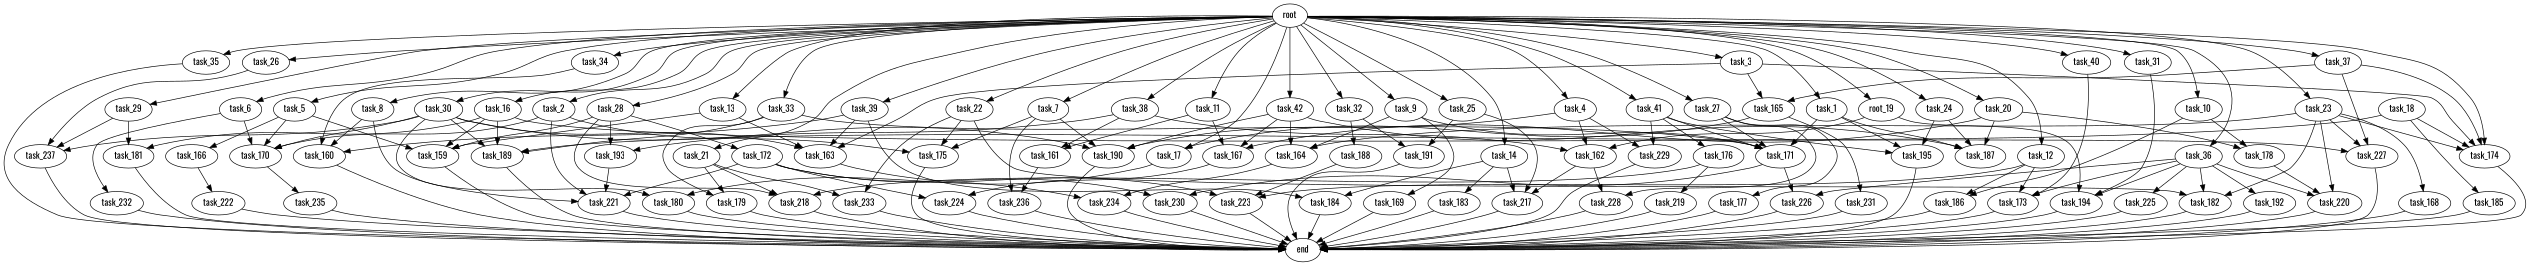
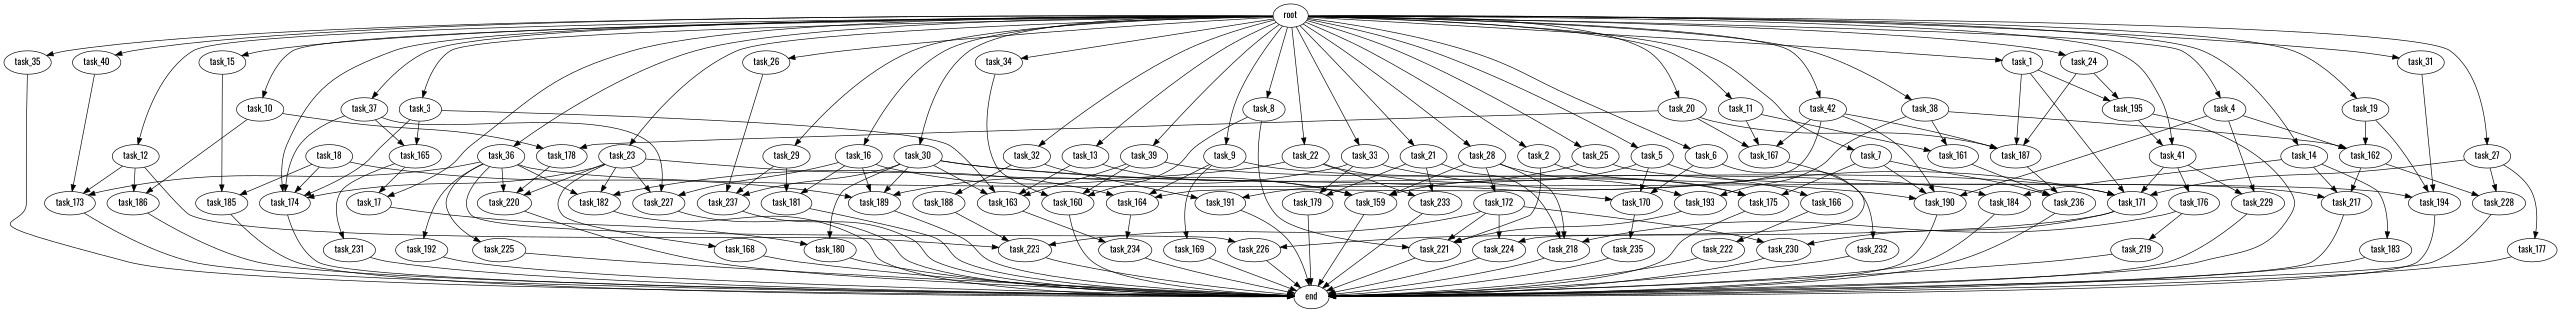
  digraph {
    fontname=Oswald
    node [fontname=Oswald]
    edge [fontname=Oswald]
    task_8
    task_221
    task_160
    end
    task_173
    task_17
    task_180
    task_165
    task_231
    task_32
    task_188
    task_191
    task_223
    root
    task_35
    task_26
+   task_15
    task_33
    task_13
    task_30
    task_5
    task_6
    task_25
    task_22
    task_3
    task_41
    task_16
    task_12
    task_21
    task_31
    task_42
    task_9
    task_28
    task_29
    task_34
    task_10
    task_2
    task_7
    task_39
    task_14
    task_24
    task_38
-   task_19 [label=root_19]
+   task_19
    task_36
    task_4
    task_40
    task_27
    task_23
    task_37
    task_1
    task_20
    task_11
    task_174
    task_237
    task_185
    task_179
    task_189
    task_171
    task_159
    task_163
    task_170
    task_190
    task_166
    task_232
    task_217
    task_233
    task_175
    task_182
    task_176
    task_195
    task_229
    task_227
    task_181
    task_186
    task_218
    task_18
    task_194
    task_167
    task_187
    task_164
    task_169
    task_193
    task_172
    task_178
    task_236
    task_184
    task_183
    task_161
    task_162
    task_225
    task_192
    task_220
    task_226
    task_177
    task_228
    task_168
    task_224
    task_222
    task_230
    task_219
    task_234
    task_235
    task_8 -> task_221
    task_8 -> task_160
    task_221 -> end
    task_160 -> end
    task_173 -> end
    task_17 -> task_180
    task_180 -> end
    task_165 -> task_17
    task_165 -> task_231
    task_231 -> end
    task_32 -> task_188
    task_32 -> task_191
    task_188 -> task_223
    task_191 -> end
    task_223 -> end
    root -> task_8
    root -> task_17
    root -> task_32
    root -> task_35
    root -> task_26
+   root -> task_15
    root -> task_33
    root -> task_13
    root -> task_30
    root -> task_5
    root -> task_6
    root -> task_25
    root -> task_22
    root -> task_3
    root -> task_41
    root -> task_16
    root -> task_12
    root -> task_21
    root -> task_31
    root -> task_42
    root -> task_9
    root -> task_28
    root -> task_29
    root -> task_34
    root -> task_10
    root -> task_2
    root -> task_7
    root -> task_39
    root -> task_14
    root -> task_24
    root -> task_38
    root -> task_19
    root -> task_36
    root -> task_4
    root -> task_40
    root -> task_27
    root -> task_23
    root -> task_37
    root -> task_1
    root -> task_20
    root -> task_11
    root -> task_174
    task_35 -> end
    task_26 -> task_237
+   task_15 -> task_185
    task_33 -> task_179
    task_33 -> task_189
    task_33 -> task_171
    task_13 -> task_159
    task_13 -> task_163
    task_30 -> task_180
    task_30 -> task_237
    task_30 -> task_189
    task_30 -> task_163
    task_30 -> task_170
    task_30 -> task_190
    task_5 -> task_159
    task_5 -> task_170
    task_5 -> task_166
    task_6 -> task_170
    task_6 -> task_232
    task_25 -> task_191
    task_25 -> task_217
    task_22 -> task_233
    task_22 -> task_175
    task_22 -> task_182
    task_3 -> task_165
    task_3 -> task_174
    task_3 -> task_163
    task_41 -> task_171
    task_41 -> task_176
-   task_41 -> task_195
+   task_195 -> task_41
    task_41 -> task_229
    task_16 -> task_189
    task_16 -> task_159
    task_16 -> task_227
    task_16 -> task_181
    task_12 -> task_173
    task_12 -> task_223
    task_12 -> task_186
    task_21 -> task_179
    task_21 -> task_233
    task_21 -> task_218
    task_31 -> task_194
    task_42 -> task_190
    task_42 -> task_167
    task_42 -> task_187
    task_42 -> task_164
    task_9 -> task_171
    task_9 -> task_164
    task_9 -> task_169
    task_28 -> task_159
    task_28 -> task_218
    task_28 -> task_193
    task_28 -> task_172
    task_29 -> task_237
    task_29 -> task_181
    task_34 -> task_160
    task_10 -> task_186
    task_10 -> task_178
    task_2 -> task_221
-   task_2 -> task_170
    task_2 -> task_175
    task_7 -> task_190
    task_7 -> task_175
    task_7 -> task_236
    task_39 -> task_160
    task_39 -> task_163
    task_39 -> task_184
    task_14 -> task_217
    task_14 -> task_184
    task_14 -> task_183
    task_24 -> task_195
    task_24 -> task_187
    task_38 -> task_193
    task_38 -> task_161
    task_38 -> task_162
    task_19 -> task_194
    task_19 -> task_162
    task_36 -> task_173
    task_36 -> task_182
    task_36 -> task_194
    task_36 -> task_225
    task_36 -> task_192
    task_36 -> task_220
    task_36 -> task_226
    task_4 -> task_190
    task_4 -> task_229
    task_4 -> task_162
    task_40 -> task_173
    task_27 -> task_171
    task_27 -> task_177
    task_27 -> task_228
    task_23 -> task_174
    task_23 -> task_182
    task_23 -> task_227
    task_23 -> task_164
    task_23 -> task_220
    task_23 -> task_168
    task_37 -> task_165
    task_37 -> task_174
    task_37 -> task_227
    task_1 -> task_171
    task_1 -> task_195
    task_1 -> task_187
    task_20 -> task_167
    task_20 -> task_187
    task_20 -> task_178
    task_11 -> task_167
    task_11 -> task_161
    task_174 -> end
    task_237 -> end
    task_185 -> end
    task_179 -> end
    task_189 -> end
    task_171 -> task_226
    task_171 -> task_230
    task_159 -> end
    task_163 -> task_234
    task_170 -> task_235
    task_190 -> end
    task_166 -> task_222
    task_232 -> end
    task_217 -> end
    task_233 -> end
    task_175 -> end
    task_182 -> end
    task_176 -> task_218
    task_176 -> task_219
    task_195 -> end
    task_229 -> end
    task_227 -> end
    task_181 -> end
    task_186 -> end
    task_218 -> end
    task_18 -> task_174
    task_18 -> task_185
    task_18 -> task_189
    task_194 -> end
    task_167 -> task_224
+   task_187 -> task_236
    task_164 -> task_234
    task_169 -> end
    task_193 -> task_221
    task_172 -> task_221
    task_172 -> task_223
    task_172 -> task_224
    task_172 -> task_230
    task_178 -> task_220
    task_236 -> end
    task_184 -> end
    task_183 -> end
    task_161 -> task_236
    task_162 -> task_217
    task_162 -> task_228
    task_225 -> end
    task_192 -> end
    task_220 -> end
    task_226 -> end
    task_177 -> end
    task_228 -> end
    task_168 -> end
    task_224 -> end
    task_222 -> end
    task_230 -> end
    task_219 -> end
    task_234 -> end
    task_235 -> end
  }
